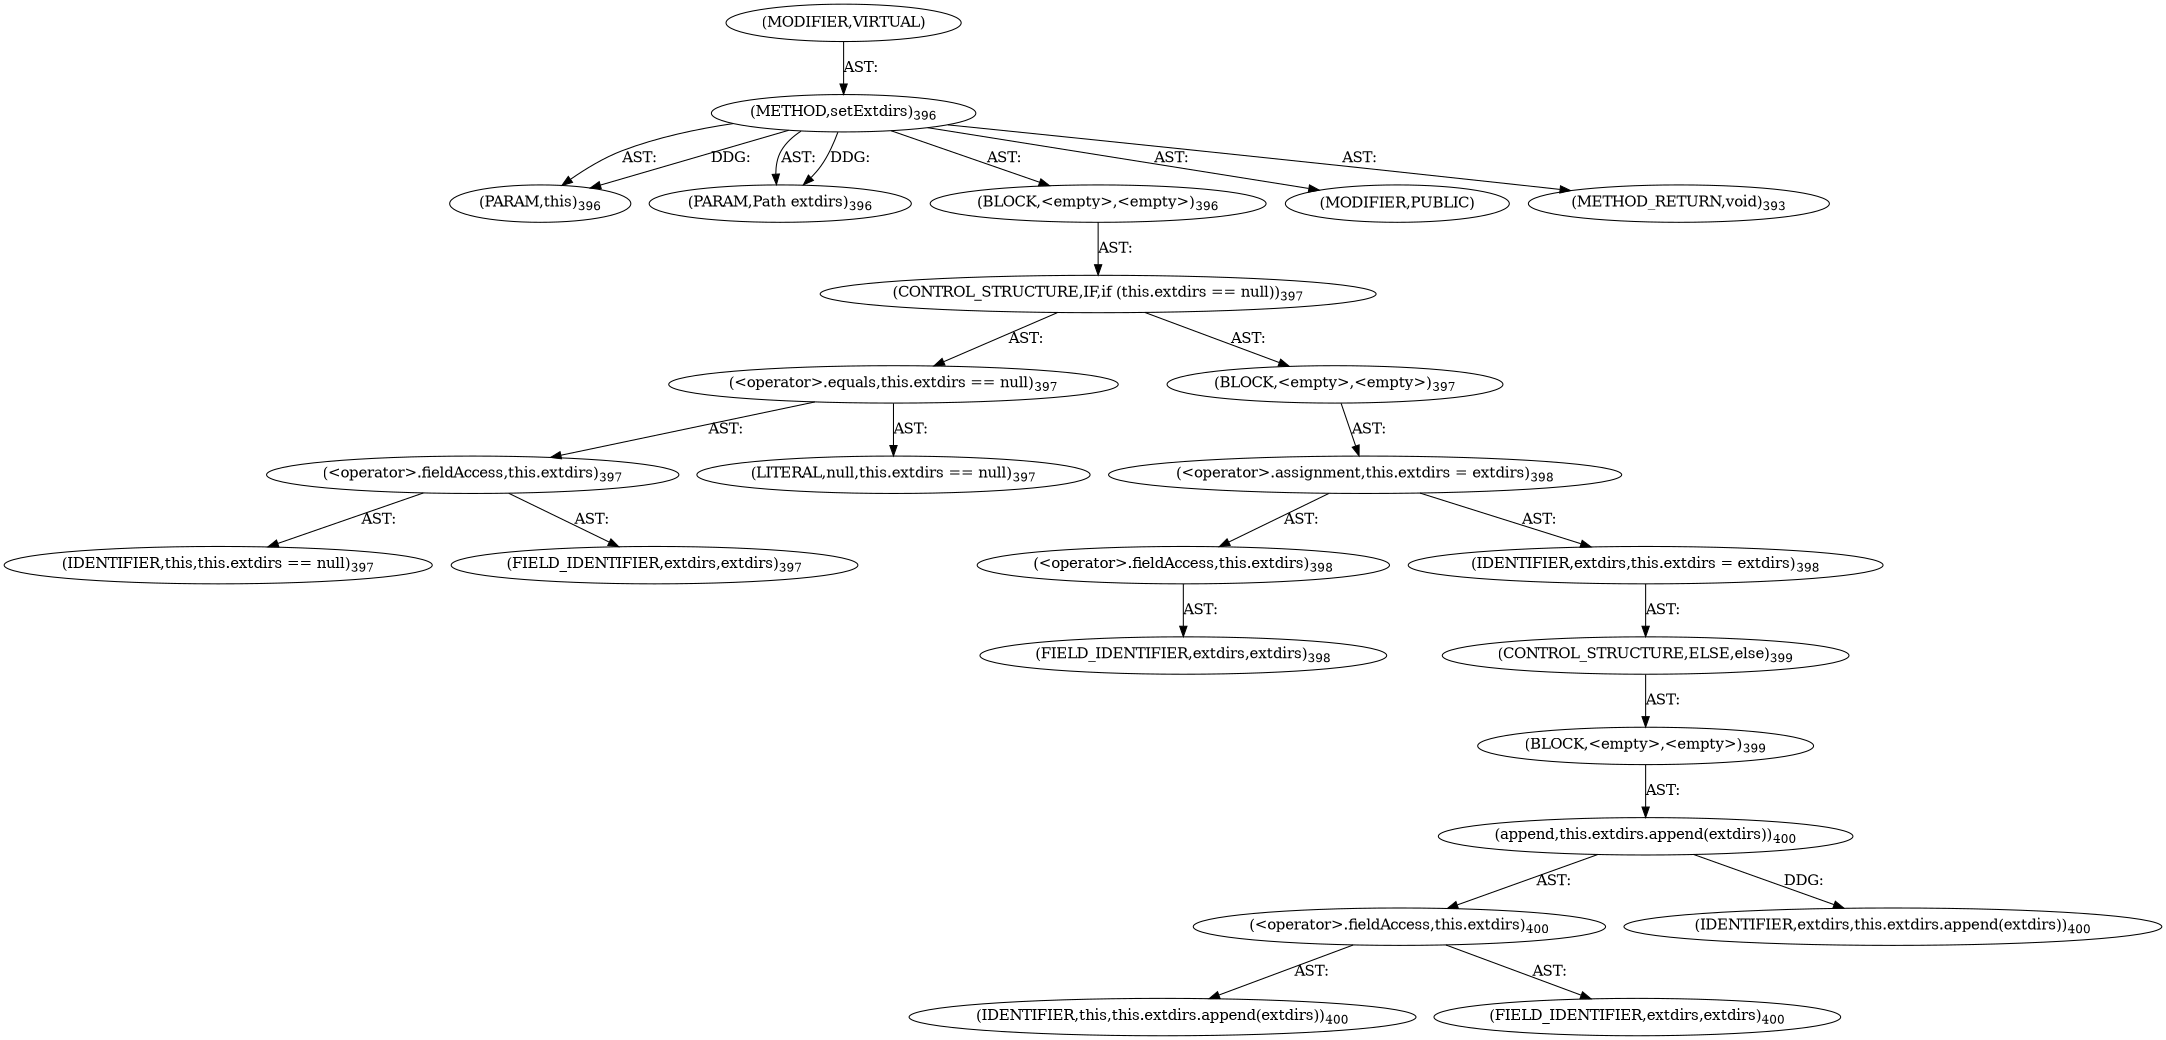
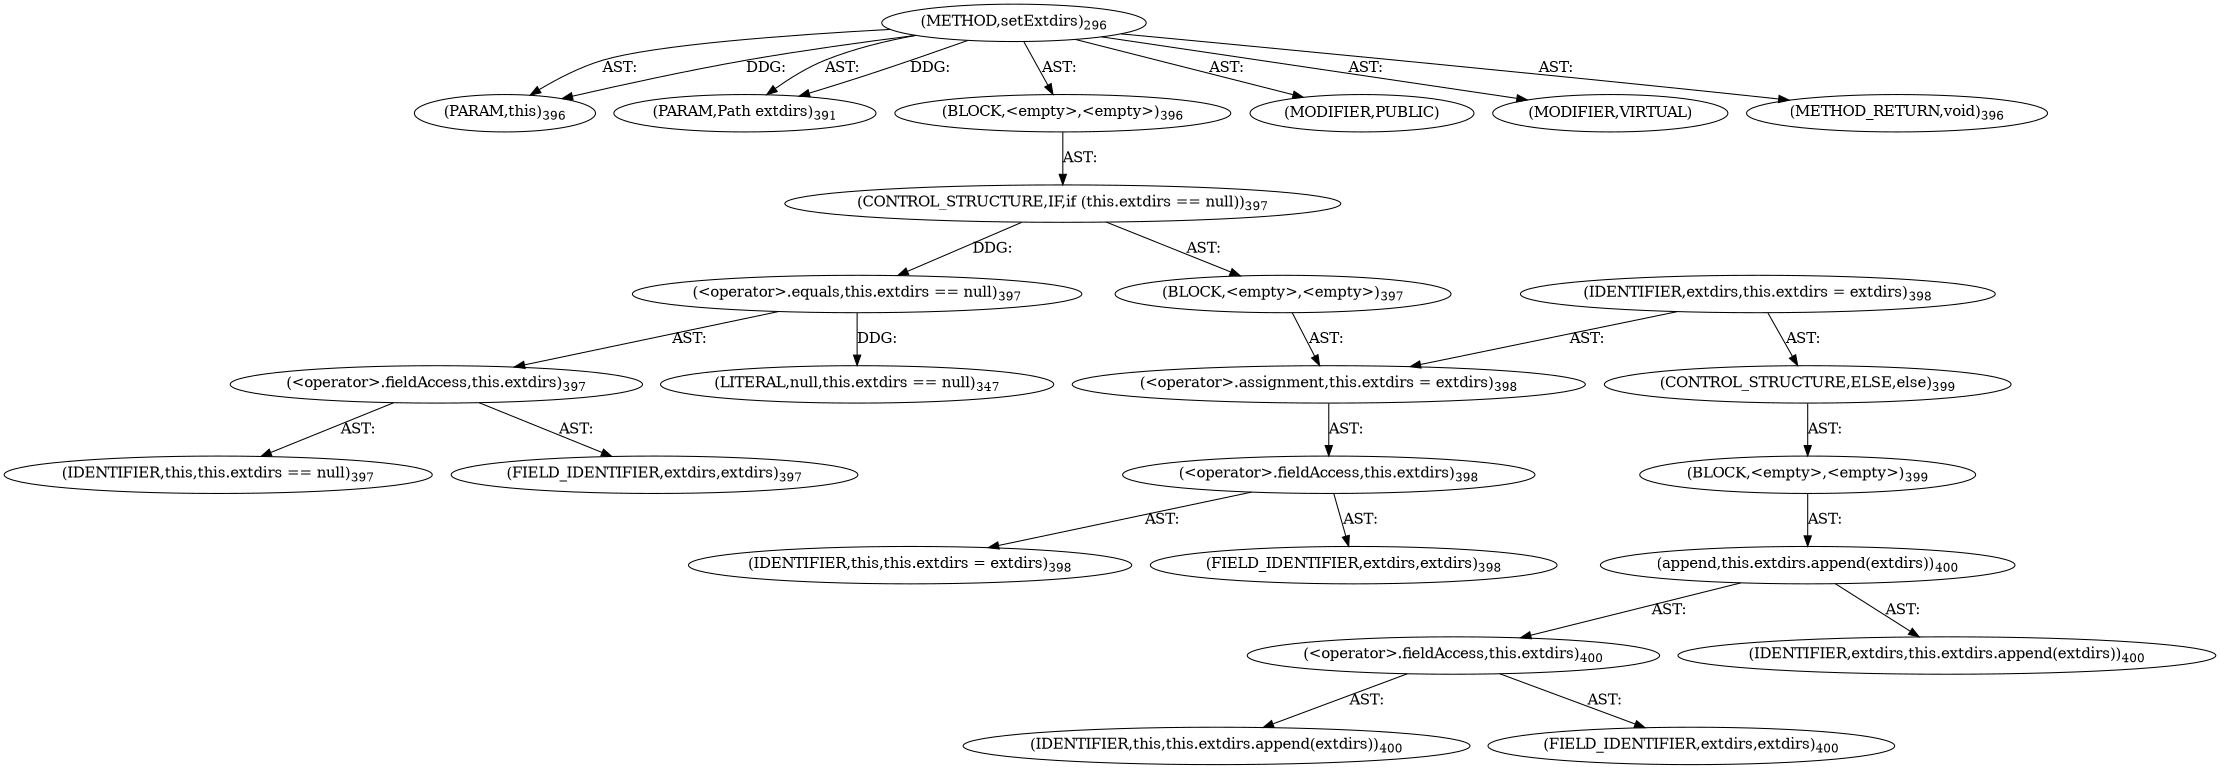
  digraph {
-   n1 [label=<(METHOD,setExtdirs)<SUB>396</SUB>>]
+   n1 [label=<(METHOD,setExtdirs)<SUB>296</SUB>>]
    n2 [label=<(PARAM,this)<SUB>396</SUB>>]
-   n3 [label=<(PARAM,Path extdirs)<SUB>396</SUB>>]
+   n3 [label=<(PARAM,Path extdirs)<SUB>391</SUB>>]
    n4 [label=<(BLOCK,&lt;empty&gt;,&lt;empty&gt;)<SUB>396</SUB>>]
    n5 [label=<(MODIFIER,PUBLIC)>]
    n6 [label=<(MODIFIER,VIRTUAL)>]
-   n7 [label=<(METHOD_RETURN,void)<SUB>393</SUB>>]
+   n7 [label=<(METHOD_RETURN,void)<SUB>396</SUB>>]
    n8 [label=<(CONTROL_STRUCTURE,IF,if (this.extdirs == null))<SUB>397</SUB>>]
    n9 [label=<(&lt;operator&gt;.equals,this.extdirs == null)<SUB>397</SUB>>]
    n10 [label=<(BLOCK,&lt;empty&gt;,&lt;empty&gt;)<SUB>397</SUB>>]
    n11 [label=<(&lt;operator&gt;.fieldAccess,this.extdirs)<SUB>397</SUB>>]
-   n12 [label=<(LITERAL,null,this.extdirs == null)<SUB>397</SUB>>]
+   n12 [label=<(LITERAL,null,this.extdirs == null)<SUB>347</SUB>>]
    n13 [label=<(&lt;operator&gt;.assignment,this.extdirs = extdirs)<SUB>398</SUB>>]
    n14 [label=<(CONTROL_STRUCTURE,ELSE,else)<SUB>399</SUB>>]
    n15 [label=<(BLOCK,&lt;empty&gt;,&lt;empty&gt;)<SUB>399</SUB>>]
    n16 [label=<(IDENTIFIER,this,this.extdirs == null)<SUB>397</SUB>>]
    n17 [label=<(FIELD_IDENTIFIER,extdirs,extdirs)<SUB>397</SUB>>]
    n18 [label=<(&lt;operator&gt;.fieldAccess,this.extdirs)<SUB>398</SUB>>]
    n19 [label=<(IDENTIFIER,extdirs,this.extdirs = extdirs)<SUB>398</SUB>>]
+   n20 [label=<(IDENTIFIER,this,this.extdirs = extdirs)<SUB>398</SUB>>]
    n21 [label=<(FIELD_IDENTIFIER,extdirs,extdirs)<SUB>398</SUB>>]
    n22 [label=<(append,this.extdirs.append(extdirs))<SUB>400</SUB>>]
    n23 [label=<(&lt;operator&gt;.fieldAccess,this.extdirs)<SUB>400</SUB>>]
    n24 [label=<(IDENTIFIER,extdirs,this.extdirs.append(extdirs))<SUB>400</SUB>>]
    n25 [label=<(IDENTIFIER,this,this.extdirs.append(extdirs))<SUB>400</SUB>>]
    n26 [label=<(FIELD_IDENTIFIER,extdirs,extdirs)<SUB>400</SUB>>]
    n1 -> n2 [label="AST: "]
    n1 -> n2 [label="DDG: "]
    n1 -> n3 [label="AST: "]
    n1 -> n3 [label="DDG: "]
    n1 -> n4 [label="AST: "]
    n1 -> n5 [label="AST: "]
-   n6 -> n1 [label="AST: "]
+   n1 -> n6 [label="AST: "]
    n1 -> n7 [label="AST: "]
    n4 -> n8 [label="AST: "]
-   n8 -> n9 [label="AST: "]
+   n8 -> n9 [label="DDG: "]
    n8 -> n10 [label="AST: "]
    n9 -> n11 [label="AST: "]
-   n9 -> n12 [label="AST: "]
+   n9 -> n12 [label="DDG: "]
    n10 -> n13 [label="AST: "]
    n11 -> n16 [label="AST: "]
    n11 -> n17 [label="AST: "]
    n13 -> n18 [label="AST: "]
-   n13 -> n19 [label="AST: "]
+   n19 -> n13 [label="AST: "]
    n14 -> n15 [label="AST: "]
    n15 -> n22 [label="AST: "]
+   n18 -> n20 [label="AST: "]
    n18 -> n21 [label="AST: "]
    n19 -> n14 [label="AST: "]
    n22 -> n23 [label="AST: "]
-   n22 -> n24 [label="DDG: "]
+   n22 -> n24 [label="AST: "]
    n23 -> n25 [label="AST: "]
    n23 -> n26 [label="AST: "]
  }
